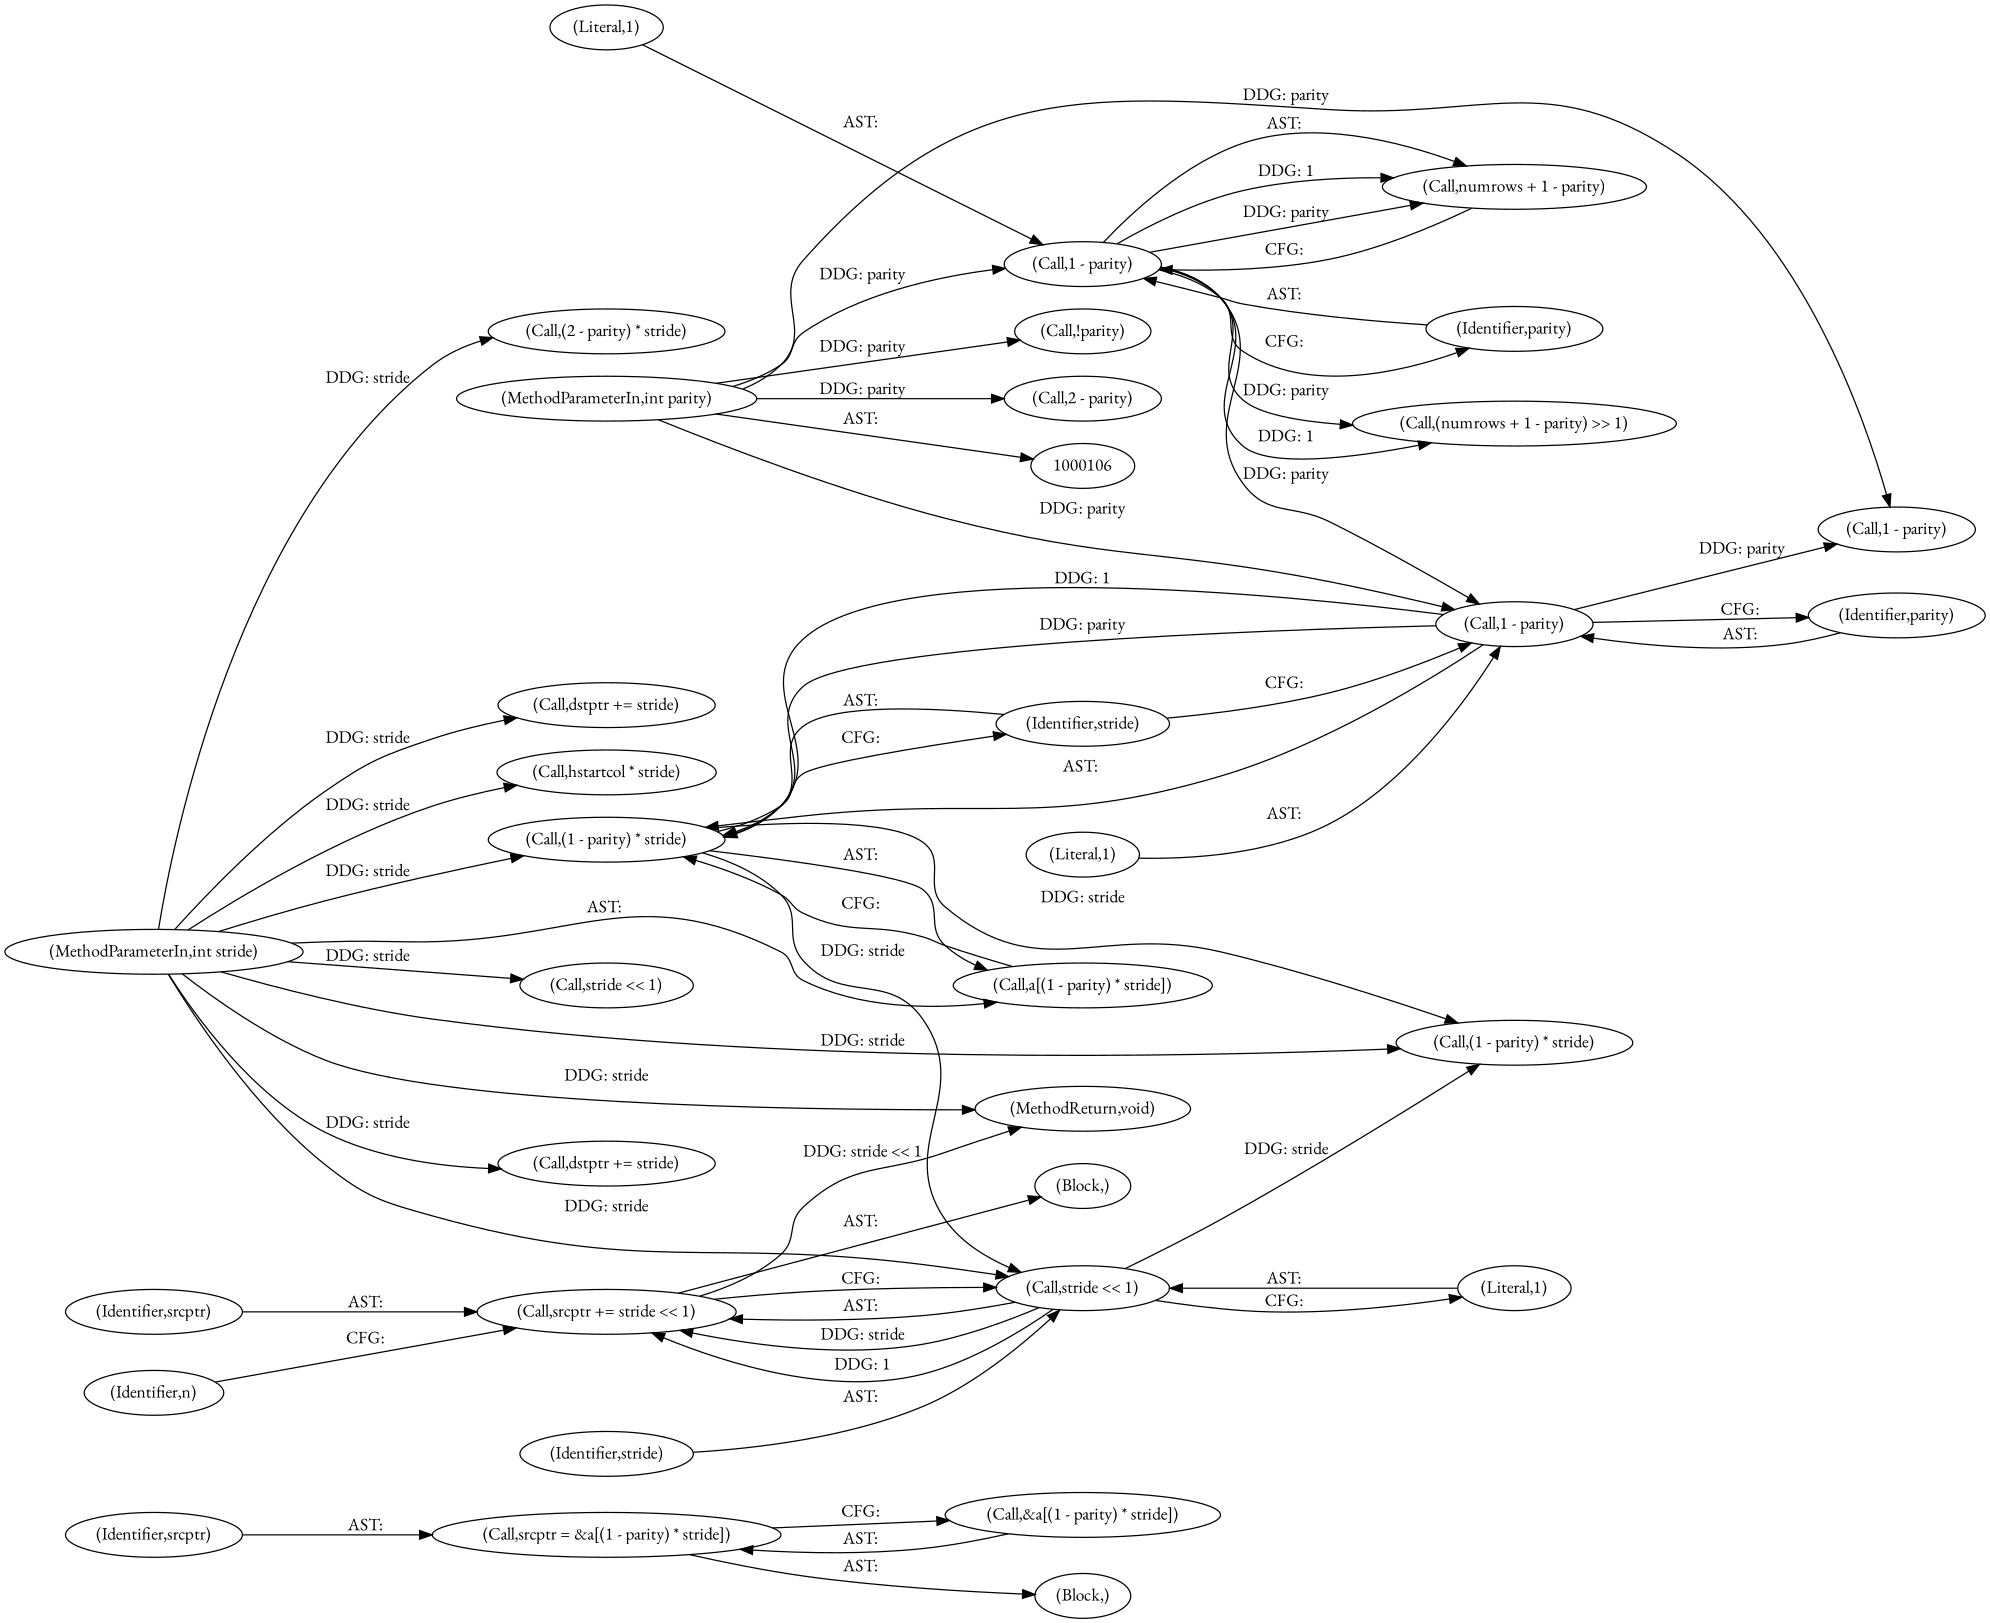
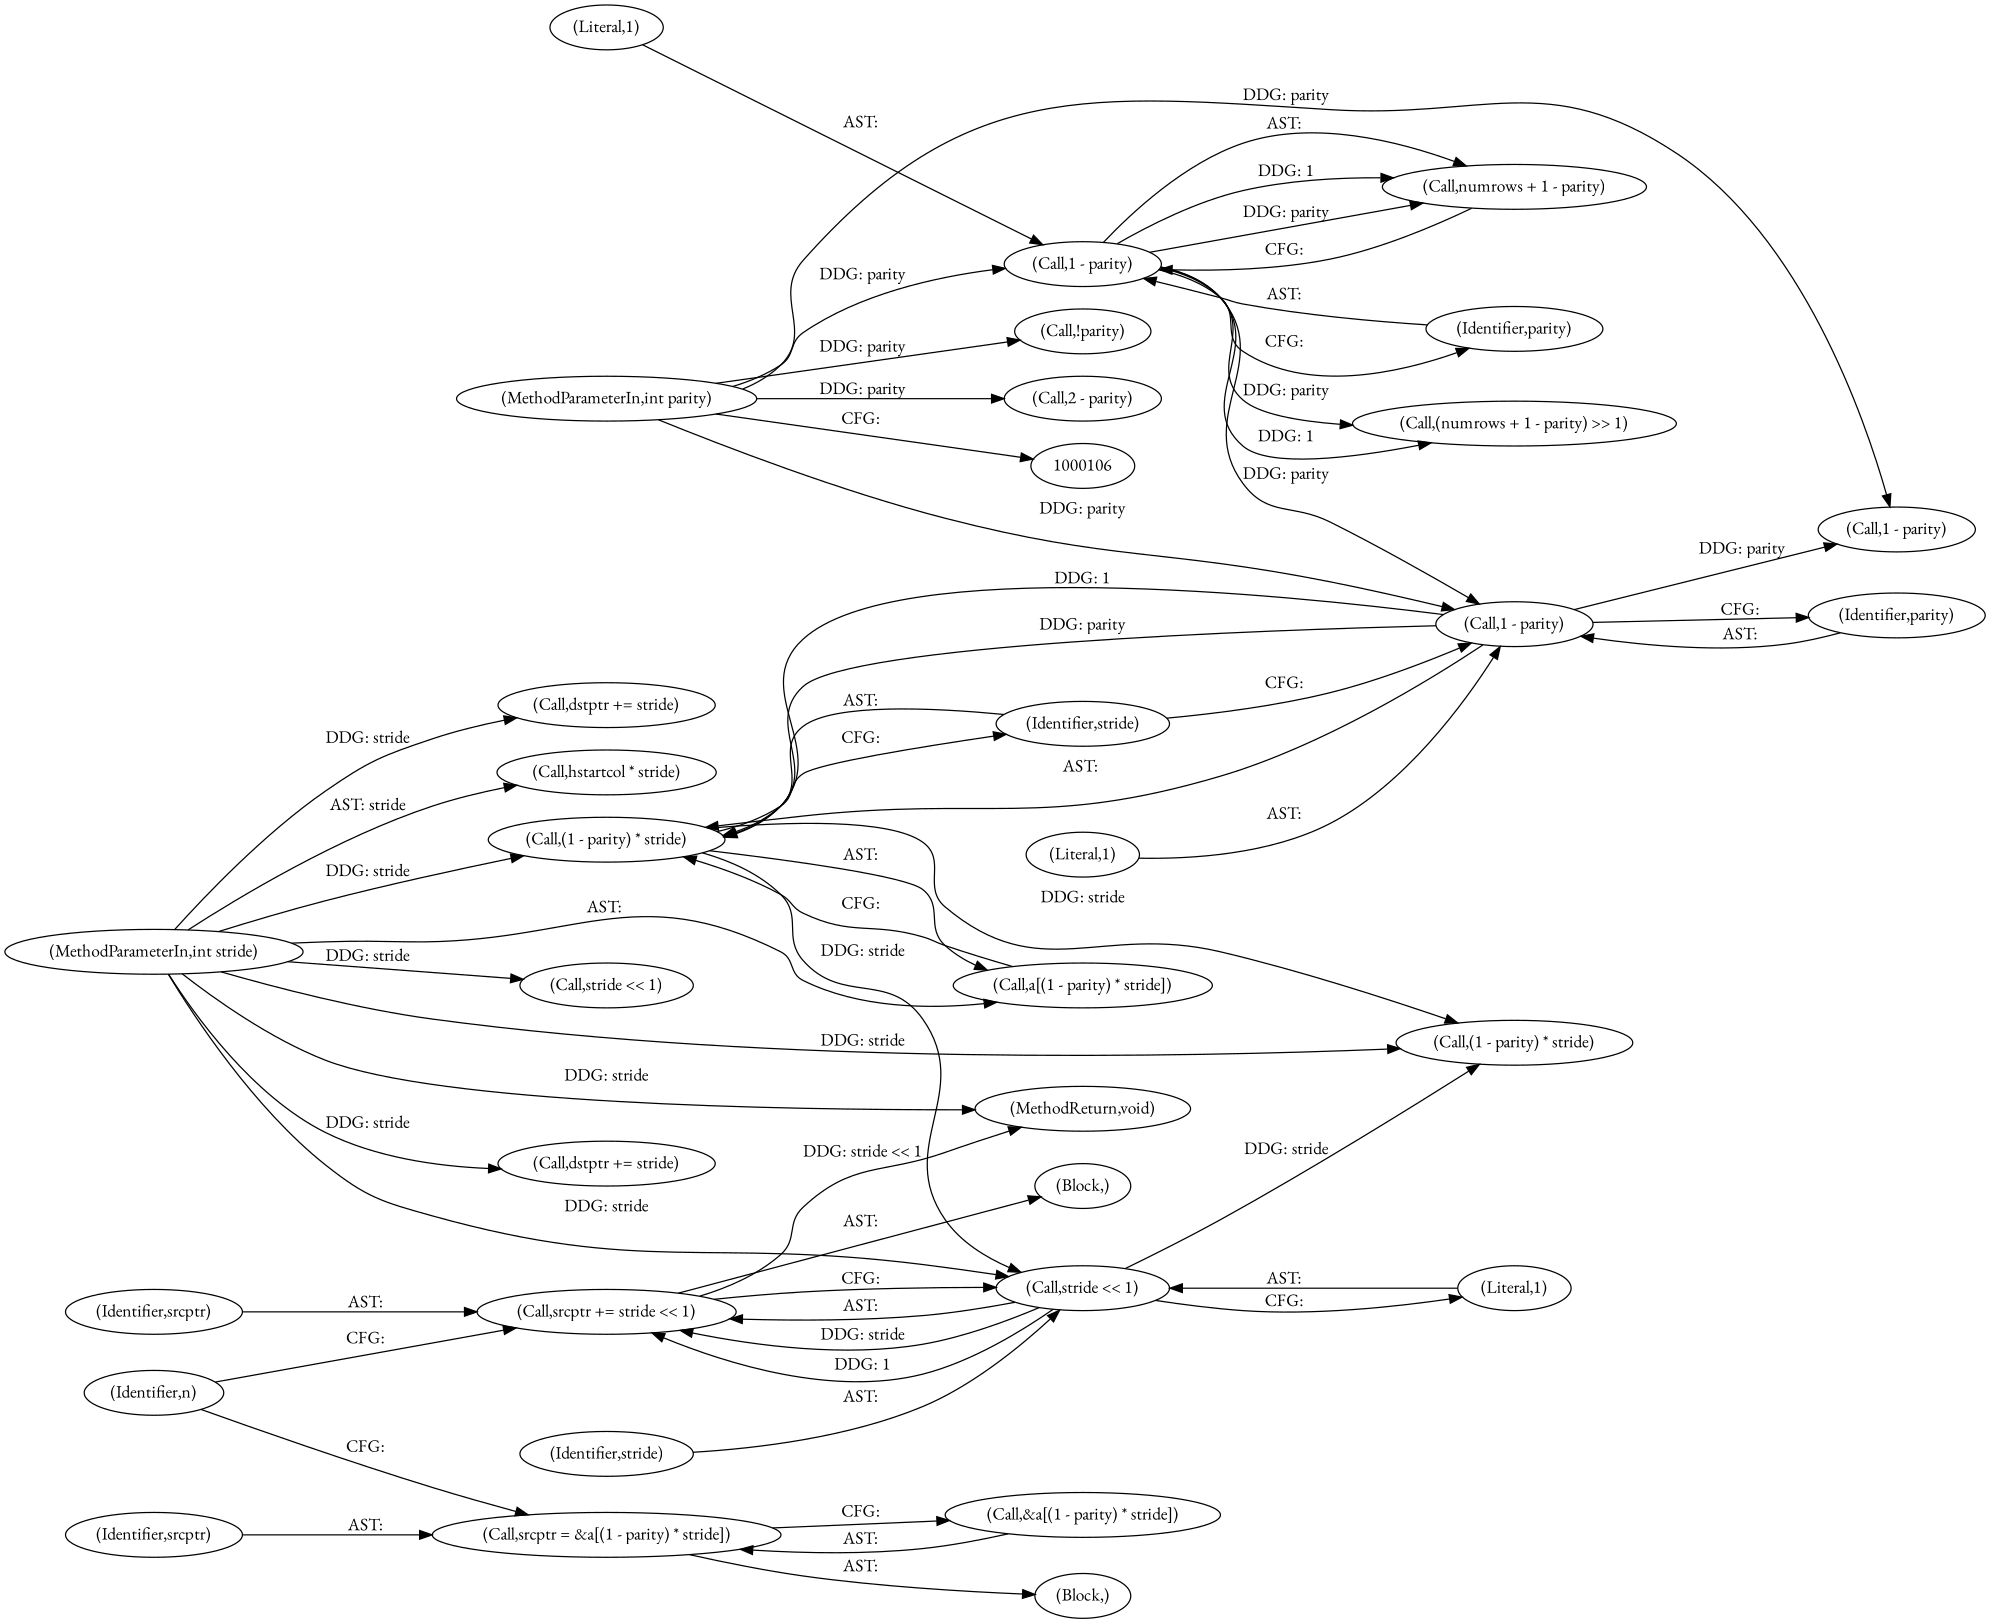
  digraph {
    fontname="EB Garamond"
    rankdir=LR
    node [fontname="EB Garamond"]
    edge [fontname="EB Garamond"]
    n1 [label="(Call,srcptr += stride << 1)"]
    n2 [label="(Call,stride << 1)"]
    n3 [label="(MethodReturn,void)"]
    n4 [label="(Block,)"]
    n5 [label="(Call,(1 - parity) * stride)"]
    n6 [label="(Literal,1)"]
    n7 [label="(Call,(1 - parity) * stride)"]
    n8 [label="(Identifier,stride)"]
    n9 [label="(Call,a[(1 - parity) * stride])"]
    n10 [label="(Call,1 - parity)"]
    n11 [label="(Identifier,parity)"]
    n12 [label="(Call,1 - parity)"]
    n13 [label="(Call,1 - parity)"]
    n14 [label="(Call,(numrows + 1 - parity) >> 1)"]
    n15 [label="(Identifier,parity)"]
    n16 [label="(Call,numrows + 1 - parity)"]
    n17 [label="(MethodParameterIn,int parity)"]
    n18 [label="(Call,!parity)"]
    n19 [label="(Call,2 - parity)"]
    1000106
    n21 [label="(MethodParameterIn,int stride)"]
    n22 [label="(Call,stride << 1)"]
    n23 [label="(Call,dstptr += stride)"]
-   n24 [label="(Call,(2 - parity) * stride)"]
    n25 [label="(Call,dstptr += stride)"]
    n26 [label="(Call,hstartcol * stride)"]
    n27 [label="(Call,srcptr = &a[(1 - parity) * stride])"]
    n28 [label="(Call,&a[(1 - parity) * stride])"]
    n29 [label="(Block,)"]
    n30 [label="(Literal,1)"]
    n31 [label="(Identifier,stride)"]
    n32 [label="(Identifier,srcptr)"]
    n33 [label="(Identifier,srcptr)"]
    n34 [label="(Identifier,n)"]
    n35 [label="(Literal,1)"]
    n1 -> n2 [label="CFG: "]
    n1 -> n3 [label="DDG: stride << 1"]
    n1 -> n4 [label="AST: "]
    n2 -> n1 [label="AST: "]
    n2 -> n1 [label="DDG: stride"]
    n2 -> n1 [label="DDG: 1"]
    n2 -> n5 [label="DDG: stride"]
    n2 -> n6 [label="CFG: "]
    n6 -> n2 [label="AST: "]
    n7 -> n2 [label="DDG: stride"]
    n7 -> n5 [label="DDG: stride"]
    n7 -> n8 [label="CFG: "]
    n7 -> n9 [label="AST: "]
    n8 -> n7 [label="AST: "]
    n8 -> n10 [label="CFG: "]
    n9 -> n7 [label="CFG: "]
    n10 -> n7 [label="AST: "]
    n10 -> n7 [label="DDG: 1"]
    n10 -> n7 [label="DDG: parity"]
    n10 -> n11 [label="CFG: "]
    n10 -> n12 [label="DDG: parity"]
    n11 -> n10 [label="AST: "]
    n13 -> n10 [label="DDG: parity"]
    n13 -> n14 [label="DDG: 1"]
    n13 -> n14 [label="DDG: parity"]
    n13 -> n15 [label="CFG: "]
    n13 -> n16 [label="AST: "]
    n13 -> n16 [label="DDG: 1"]
    n13 -> n16 [label="DDG: parity"]
    n15 -> n13 [label="AST: "]
    n16 -> n13 [label="CFG: "]
    n17 -> n10 [label="DDG: parity"]
    n17 -> n12 [label="DDG: parity"]
    n17 -> n13 [label="DDG: parity"]
    n17 -> n18 [label="DDG: parity"]
    n17 -> n19 [label="DDG: parity"]
-   n17 -> 1000106 [label="AST: "]
+   n17 -> 1000106 [label="CFG: "]
    n21 -> n2 [label="DDG: stride"]
    n21 -> n3 [label="DDG: stride"]
    n21 -> n5 [label="DDG: stride"]
    n21 -> n7 [label="DDG: stride"]
    n21 -> n9 [label="AST: "]
    n21 -> n22 [label="DDG: stride"]
    n21 -> n23 [label="DDG: stride"]
-   n21 -> n24 [label="DDG: stride"]
    n21 -> n25 [label="DDG: stride"]
-   n21 -> n26 [label="DDG: stride"]
+   n21 -> n26 [label="AST: stride"]
    n27 -> n28 [label="CFG: "]
    n27 -> n29 [label="AST: "]
    n28 -> n27 [label="AST: "]
    n30 -> n10 [label="AST: "]
    n31 -> n2 [label="AST: "]
    n32 -> n27 [label="AST: "]
    n33 -> n1 [label="AST: "]
    n34 -> n1 [label="CFG: "]
+   n34 -> n27 [label="CFG: "]
    n35 -> n13 [label="AST: "]
  }
